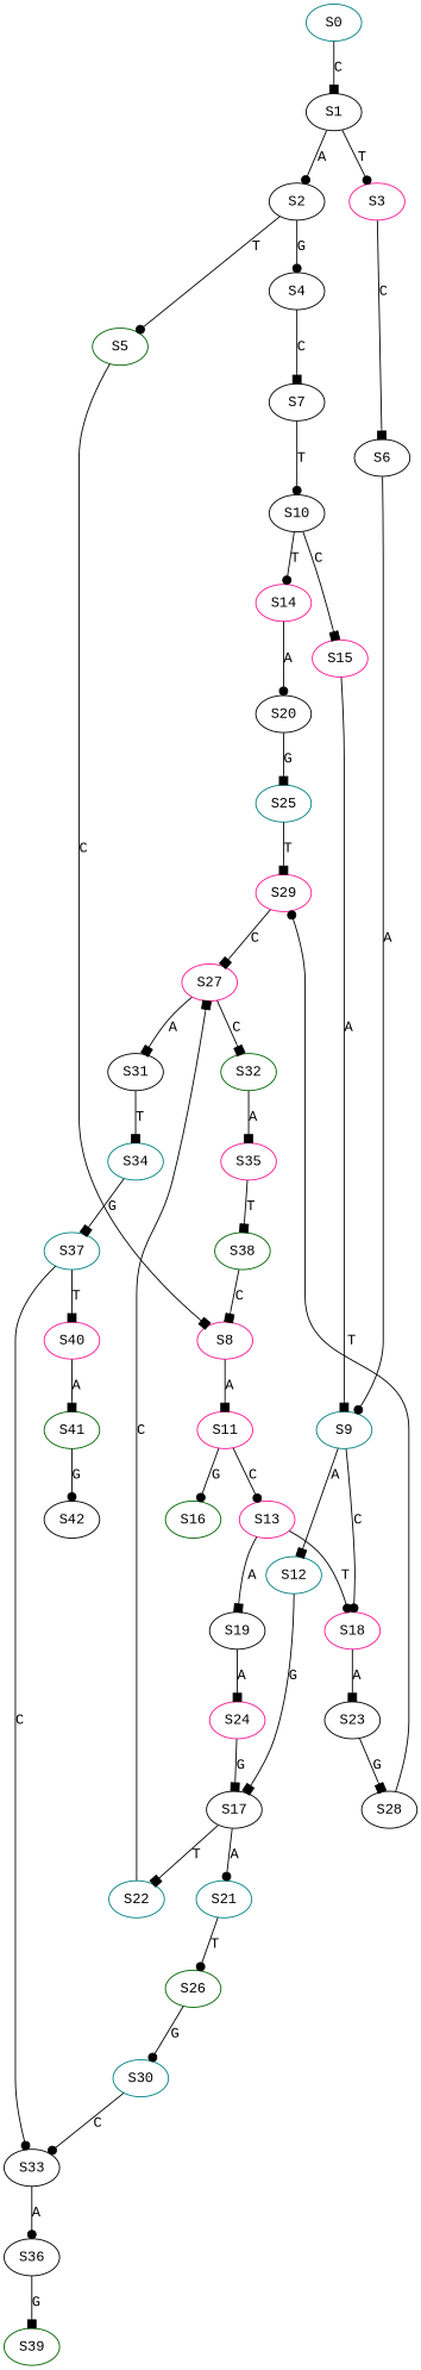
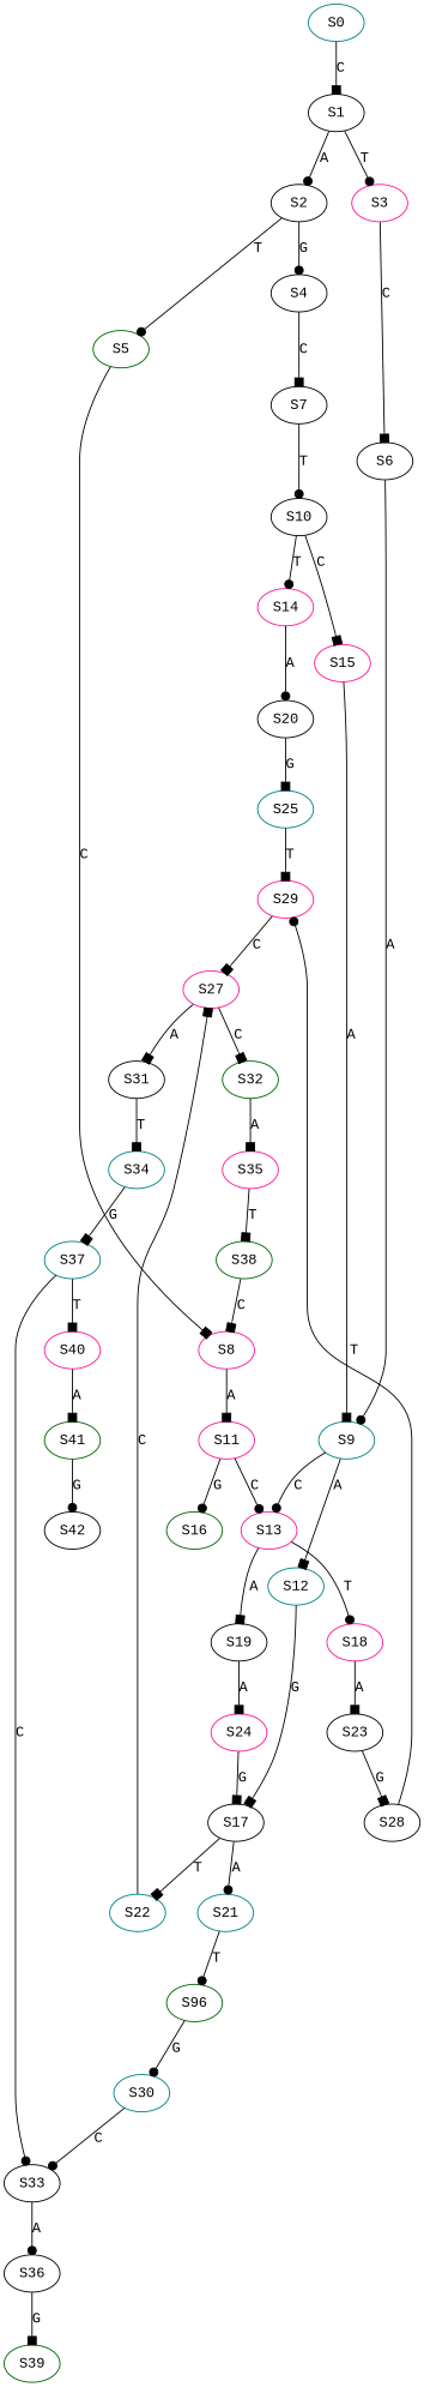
  strict digraph {
    fontname="Liberation Mono"
    node [color=black fontname="Liberation Mono"]
    edge [arrowhead=box fontname="Liberation Mono"]
    S0 [color=teal]
    S1
    S2
    S3 [color=deeppink]
    S4
    S5 [color=darkgreen]
    S6
    S7
    S8 [color=deeppink]
    S9 [color=teal]
    S10
    S11 [color=deeppink]
    S12 [color=teal]
    S13 [color=deeppink]
    S14 [color=deeppink]
    S15 [color=deeppink]
    S16 [color=darkgreen]
    S17
    S18 [color=deeppink]
    S19
    S20
    S21 [color=teal]
    S22 [color=teal]
    S23
    S24 [color=deeppink]
    S25 [color=teal]
-   S26 [color=darkgreen]
+   S26 [color=darkgreen label=S96]
    S27 [color=deeppink]
    S28
    S29 [color=deeppink]
    S30 [color=teal]
    S31
    S32 [color=darkgreen]
    S33
    S34 [color=teal]
    S35 [color=deeppink]
    S36
    S37 [color=teal]
    S38 [color=darkgreen]
    S39 [color=darkgreen]
    S40 [color=deeppink]
    S41 [color=darkgreen]
    S42
    S0 -> S1 [label=C]
    S1 -> S2 [arrowhead=dot label=A]
    S1 -> S3 [arrowhead=dot label=T]
    S2 -> S4 [arrowhead=dot label=G]
    S2 -> S5 [arrowhead=dot label=T]
    S3 -> S6 [label=C]
    S4 -> S7 [label=C]
    S5 -> S8 [label=C]
    S6 -> S9 [arrowhead=dot label=A]
    S7 -> S10 [arrowhead=dot label=T]
    S8 -> S11 [label=A]
    S9 -> S12 [label=A]
-   S9 -> S18 [arrowhead=dot label=C]
+   S9 -> S13 [arrowhead=dot label=C]
    S10 -> S14 [arrowhead=dot label=T]
    S10 -> S15 [label=C]
    S11 -> S13 [arrowhead=dot label=C]
    S11 -> S16 [arrowhead=dot label=G]
    S12 -> S17 [label=G]
    S13 -> S18 [arrowhead=dot label=T]
    S13 -> S19 [label=A]
    S14 -> S20 [arrowhead=dot label=A]
    S15 -> S9 [label=A]
    S17 -> S21 [arrowhead=dot label=A]
    S17 -> S22 [label=T]
    S18 -> S23 [label=A]
    S19 -> S24 [label=A]
    S20 -> S25 [label=G]
    S21 -> S26 [arrowhead=dot label=T]
    S22 -> S27 [label=C]
    S23 -> S28 [label=G]
    S24 -> S17 [label=G]
    S25 -> S29 [label=T]
    S26 -> S30 [arrowhead=dot label=G]
    S27 -> S31 [label=A]
    S27 -> S32 [label=C]
    S28 -> S29 [arrowhead=dot label=T]
    S29 -> S27 [label=C]
    S30 -> S33 [arrowhead=dot label=C]
    S31 -> S34 [label=T]
    S32 -> S35 [label=A]
    S33 -> S36 [arrowhead=dot label=A]
    S34 -> S37 [label=G]
    S35 -> S38 [label=T]
    S36 -> S39 [label=G]
    S37 -> S33 [arrowhead=dot label=C]
    S37 -> S40 [label=T]
    S38 -> S8 [label=C]
    S40 -> S41 [label=A]
    S41 -> S42 [arrowhead=dot label=G]
  }
